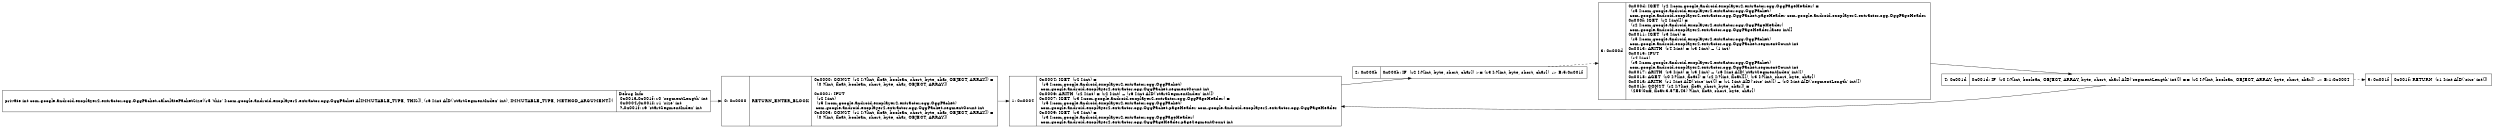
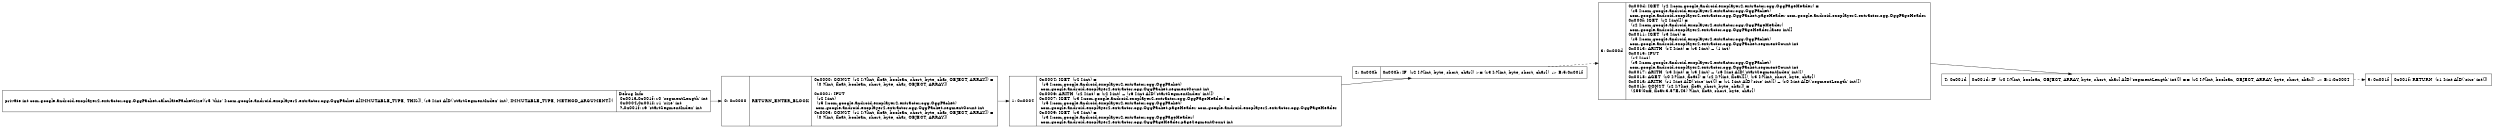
  digraph {
    rankdir=LR
    node [shape=record]
    n1 [label="{0\:\ 0x0000|RETURN_ENTER_BLOCK\l|0x0000: CONST  (r2 I:?[int, float, boolean, short, byte, char, OBJECT, ARRAY]) = \l  (0 ?[int, float, boolean, short, byte, char, OBJECT, ARRAY])\l \l0x0001: IPUT  \l  (r2 I:int)\l  (r5 I:com.google.android.exoplayer2.extractor.ogg.OggPacket)\l com.google.android.exoplayer2.extractor.ogg.OggPacket.segmentCount int \l0x0003: CONST  (r1 I:?[int, float, boolean, short, byte, char, OBJECT, ARRAY]) = \l  (0 ?[int, float, boolean, short, byte, char, OBJECT, ARRAY])\l \l}"]
    n2 [label="{1\:\ 0x0004|0x0004: IGET  (r2 I:int) = \l  (r5 I:com.google.android.exoplayer2.extractor.ogg.OggPacket)\l com.google.android.exoplayer2.extractor.ogg.OggPacket.segmentCount int \l0x0006: ARITH  (r2 I:int) = (r2 I:int) + (r6 I:int A[D('startSegmentIndex' int)]) \l0x0007: IGET  (r3 I:com.google.android.exoplayer2.extractor.ogg.OggPageHeader) = \l  (r5 I:com.google.android.exoplayer2.extractor.ogg.OggPacket)\l com.google.android.exoplayer2.extractor.ogg.OggPacket.pageHeader com.google.android.exoplayer2.extractor.ogg.OggPageHeader \l0x0009: IGET  (r3 I:int) = \l  (r3 I:com.google.android.exoplayer2.extractor.ogg.OggPageHeader)\l com.google.android.exoplayer2.extractor.ogg.OggPageHeader.pageSegmentCount int \l}"]
    n3 [label="{2\:\ 0x000b|0x000b: IF  (r2 I:?[int, byte, short, char]) \>= (r3 I:?[int, byte, short, char])  \-\> B:5:0x001f \l}"]
    n4 [label="{3\:\ 0x000d|0x000d: IGET  (r2 I:com.google.android.exoplayer2.extractor.ogg.OggPageHeader) = \l  (r5 I:com.google.android.exoplayer2.extractor.ogg.OggPacket)\l com.google.android.exoplayer2.extractor.ogg.OggPacket.pageHeader com.google.android.exoplayer2.extractor.ogg.OggPageHeader \l0x000f: IGET  (r2 I:int[]) = \l  (r2 I:com.google.android.exoplayer2.extractor.ogg.OggPageHeader)\l com.google.android.exoplayer2.extractor.ogg.OggPageHeader.laces int[] \l0x0011: IGET  (r3 I:int) = \l  (r5 I:com.google.android.exoplayer2.extractor.ogg.OggPacket)\l com.google.android.exoplayer2.extractor.ogg.OggPacket.segmentCount int \l0x0013: ARITH  (r4 I:int) = (r3 I:int) + (1 int) \l0x0015: IPUT  \l  (r4 I:int)\l  (r5 I:com.google.android.exoplayer2.extractor.ogg.OggPacket)\l com.google.android.exoplayer2.extractor.ogg.OggPacket.segmentCount int \l0x0017: ARITH  (r3 I:int) = (r3 I:int) + (r6 I:int A[D('startSegmentIndex' int)]) \l0x0018: AGET  (r0 I:?[int, float]) = (r2 I:?[int, float][]), (r3 I:?[int, short, byte, char]) \l0x001a: ARITH  (r1 I:int A[D('size' int)]) = (r1 I:int A[D('size' int)]) + (r0 I:int A[D('segmentLength' int)]) \l0x001b: CONST  (r2 I:?[int, float, short, byte, char]) = \l  (255(0xff, float:3.57E\-43) ?[int, float, short, byte, char])\l \l}"]
    n5 [label="{4\:\ 0x001d|0x001d: IF  (r0 I:?[int, boolean, OBJECT, ARRAY, byte, short, char] A[D('segmentLength' int)]) == (r2 I:?[int, boolean, OBJECT, ARRAY, byte, short, char])  \-\> B:1:0x0004 \l}"]
    n6 [label="{5\:\ 0x001f|0x001f: RETURN  (r1 I:int A[D('size' int)]) \l}"]
    n7 [label="{private int com.google.android.exoplayer2.extractor.ogg.OggPacket.calculatePacketSize((r5 'this' I:com.google.android.exoplayer2.extractor.ogg.OggPacket A[IMMUTABLE_TYPE, THIS]), (r6 I:int A[D('startSegmentIndex' int), IMMUTABLE_TYPE, METHOD_ARGUMENT]))  | Debug Info:\l  0x001a\-0x001f: r0 'segmentLength' int\l  0x0004\-0x001f: r1 'size' int\l  ?\-0x001f: r6 'startSegmentIndex' int\l}"]
    n1 -> n2
    n2 -> n3
    n3 -> n4 [style=dashed]
    n4 -> n5
-   n5 -> n2
    n5 -> n6 [style=dashed]
    n7 -> n1
  }
